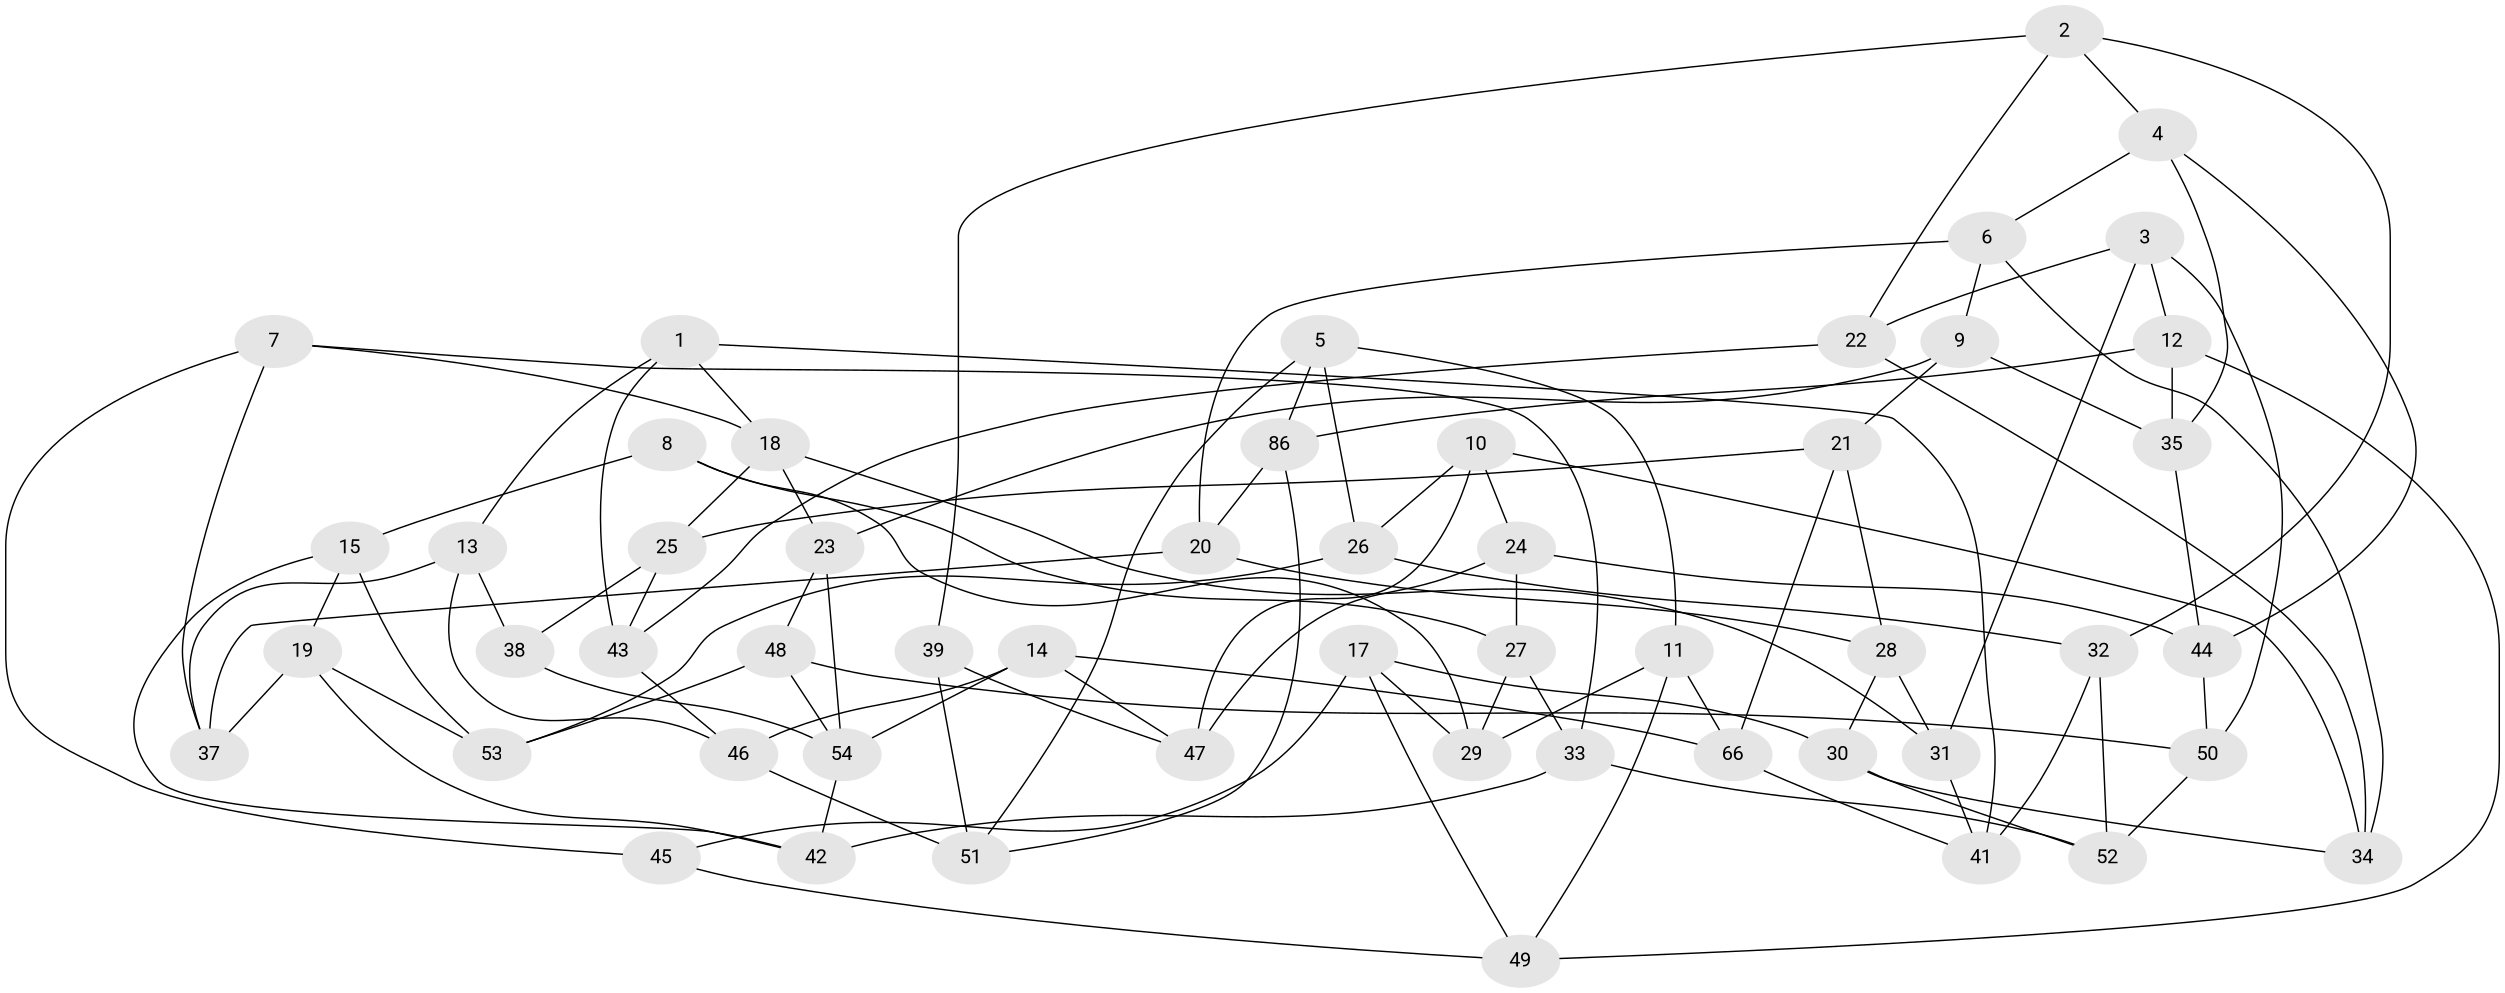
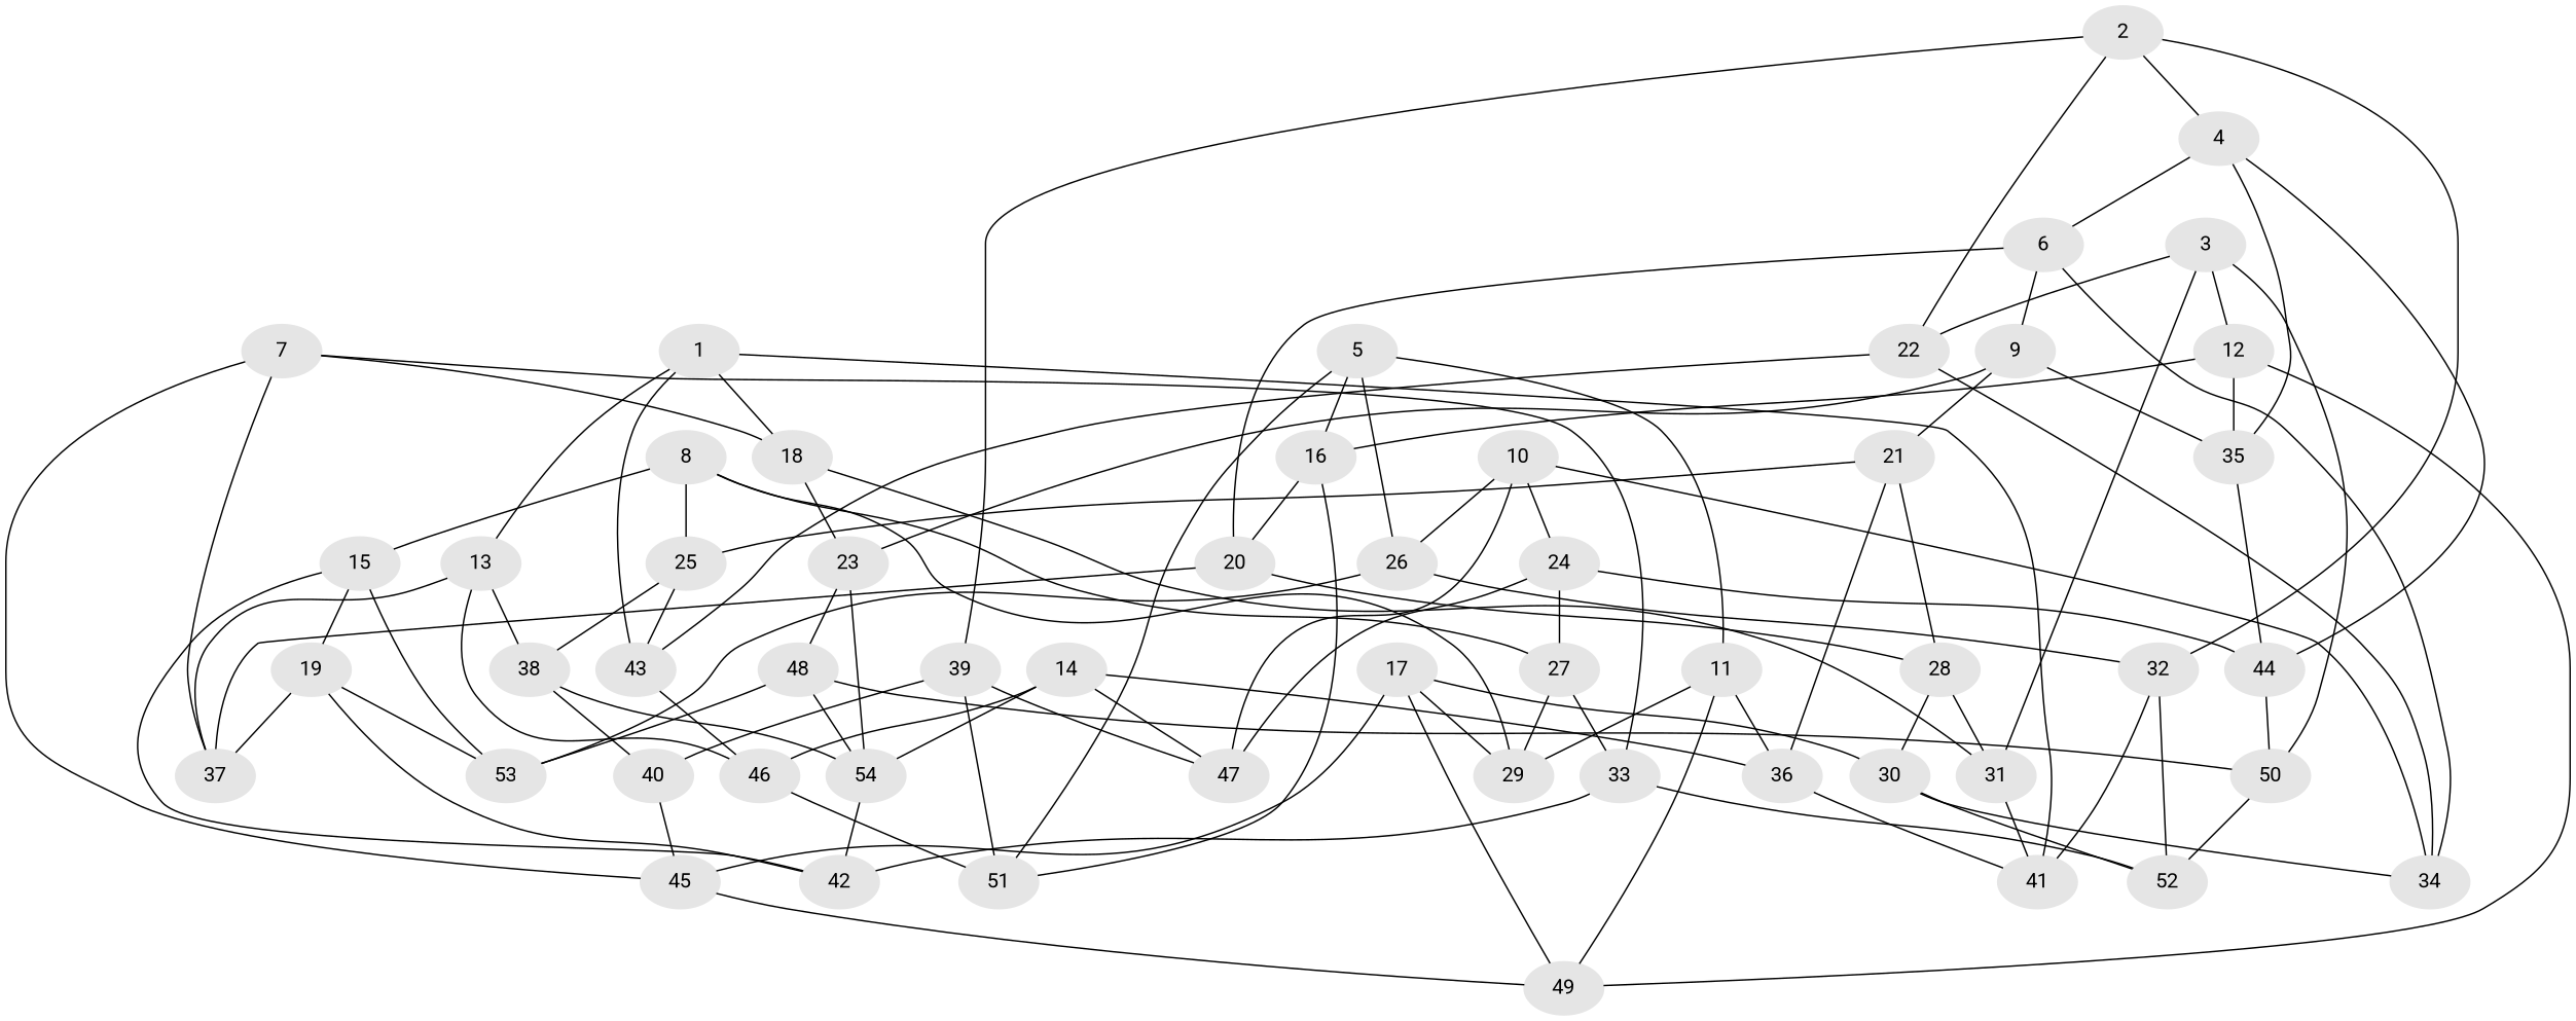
  graph {
    fontname=Roboto
    node [color=gray90 fontname=Roboto style=filled]
    edge [fontname=Roboto]
    1
    13
    18
    41
    43
    37
    38
    46
    31
    23
    2
    4
    22
    32
    39
    6
    35
    44
    34
    52
    51
    47
+   40
    3
    12
    50
-   16 [label=86]
+   16
    49
    9
    20
    5
    11
    26
    29
-   36 [label=66]
+   36
    53
    21
    28
    7
    33
    45
    42
    8
    15
    25
    27
    19
    54
    48
    10
    24
    14
    17
    30
    1 -- 13
    1 -- 18
    1 -- 41
    1 -- 43
    13 -- 37
    13 -- 38
    13 -- 46
    18 -- 31
    18 -- 23
    43 -- 46
+   38 -- 40
    38 -- 54
    46 -- 51
    31 -- 41
    23 -- 54
    23 -- 48
    2 -- 4
    2 -- 22
    2 -- 32
    2 -- 39
    4 -- 6
    4 -- 35
    4 -- 44
    22 -- 43
    22 -- 34
    32 -- 41
    32 -- 52
    39 -- 51
    39 -- 47
+   39 -- 40
    6 -- 34
    6 -- 9
    6 -- 20
    35 -- 44
    44 -- 50
+   40 -- 45
    3 -- 31
    3 -- 22
    3 -- 12
    3 -- 50
    12 -- 35
    12 -- 16
    12 -- 49
    50 -- 52
    16 -- 51
    16 -- 20
    9 -- 23
    9 -- 35
    9 -- 21
    20 -- 37
    20 -- 28
    5 -- 51
    5 -- 16
    5 -- 11
    5 -- 26
    11 -- 49
    11 -- 29
    11 -- 36
    26 -- 32
    26 -- 53
    36 -- 41
    21 -- 36
    21 -- 28
    21 -- 25
    28 -- 31
    28 -- 30
    7 -- 18
    7 -- 37
    7 -- 33
    7 -- 45
    33 -- 52
    33 -- 42
    45 -- 49
    8 -- 29
    8 -- 15
-   18 -- 25
+   8 -- 25
    8 -- 27
    15 -- 53
    15 -- 42
    15 -- 19
    25 -- 43
    25 -- 38
    27 -- 29
    27 -- 33
    19 -- 37
    19 -- 53
    19 -- 42
    54 -- 42
    48 -- 50
    48 -- 53
    48 -- 54
    10 -- 34
    10 -- 47
    10 -- 26
    10 -- 24
    24 -- 44
    24 -- 47
    24 -- 27
    14 -- 46
    14 -- 47
    14 -- 36
    14 -- 54
    17 -- 49
    17 -- 29
    17 -- 45
    17 -- 30
    30 -- 34
    30 -- 52
  }
